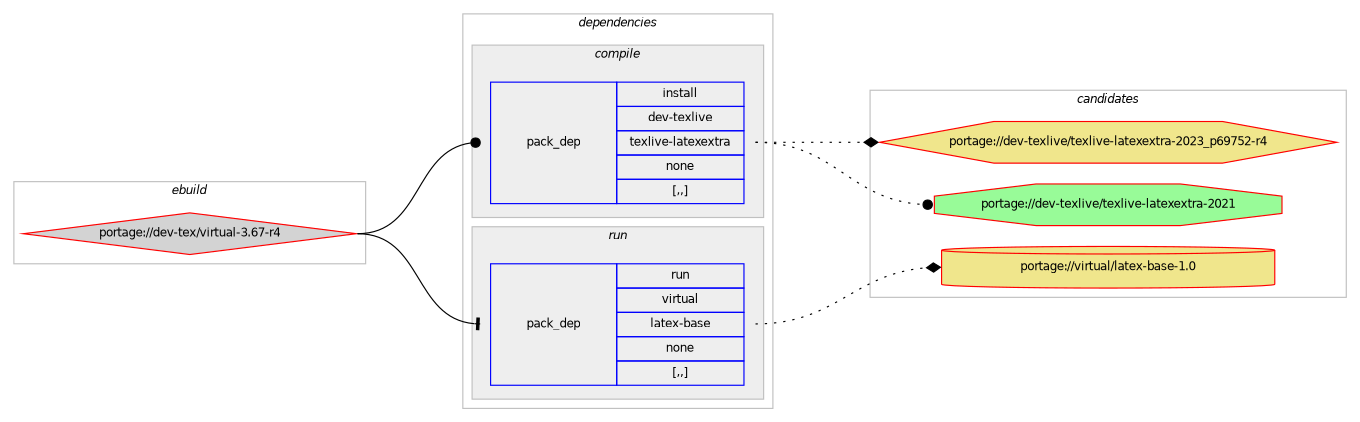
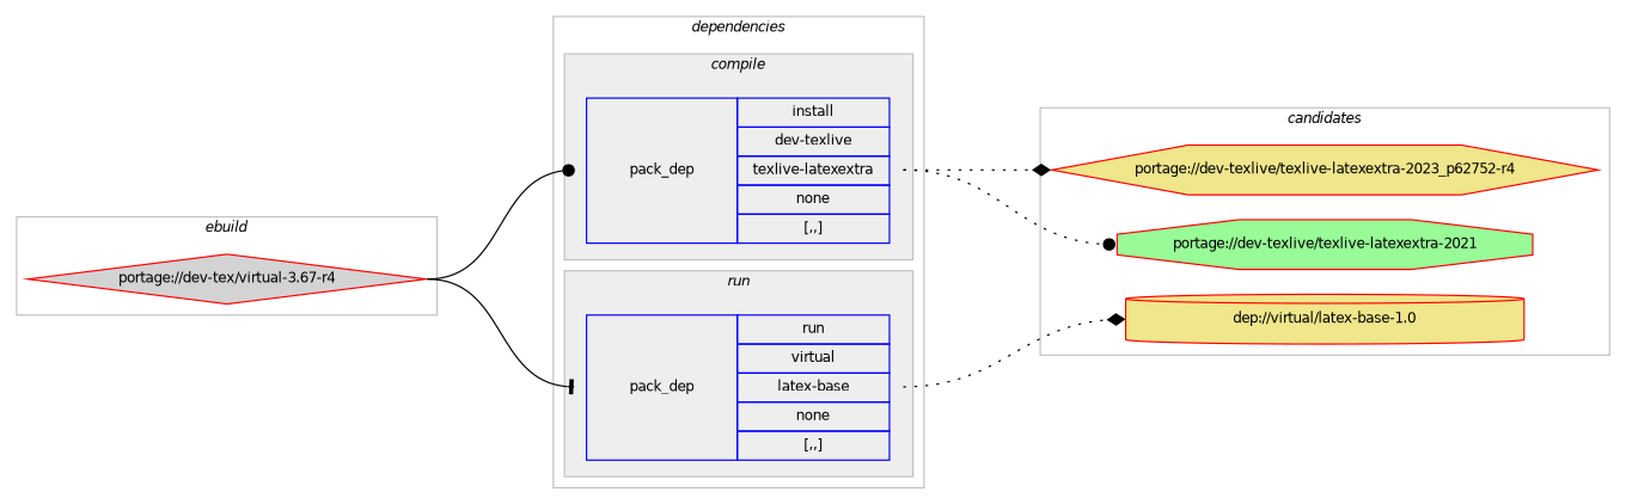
  digraph {
    compound=true
    concentrate=true
    fontname=Helvetica
    fontsize=10
    newrank=true
    rankdir=LR
    ranksep=1.5
    node [color=red fontname=Helvetica fontsize=10 shape=none style=filled]
    edge [arrowhead=dot headport=w style=dotted tailport=e weight=100]
    n1 [fillcolor=lightgrey label="portage://dev-tex/virtual-3.67-r4" shape=diamond width=4]
    n2 [color=blue label=<<TABLE BORDER="0" CELLBORDER="1" CELLSPACING="0" CELLPADDING="4" WIDTH="220"><TR><TD ROWSPAN="6" CELLPADDING="30">pack_dep</TD></TR><TR><TD WIDTH="110">install</TD></TR><TR><TD>dev-texlive</TD></TR><TR><TD>texlive-latexextra</TD></TR><TR><TD>none</TD></TR><TR><TD>[,,]</TD></TR></TABLE>> style=""]
    n3 [color=blue label=<<TABLE BORDER="0" CELLBORDER="1" CELLSPACING="0" CELLPADDING="4" WIDTH="220"><TR><TD ROWSPAN="6" CELLPADDING="30">pack_dep</TD></TR><TR><TD WIDTH="110">run</TD></TR><TR><TD>virtual</TD></TR><TR><TD>latex-base</TD></TR><TR><TD>none</TD></TR><TR><TD>[,,]</TD></TR></TABLE>> style=""]
-   n4 [fillcolor=khaki label="portage://dev-texlive/texlive-latexextra-2023_p69752-r4" shape=hexagon width=4]
+   n4 [fillcolor=khaki label="portage://dev-texlive/texlive-latexextra-2023_p62752-r4" shape=hexagon width=4]
    n5 [fillcolor=palegreen label="portage://dev-texlive/texlive-latexextra-2021" shape=octagon width=4]
-   n6 [fillcolor=khaki label="portage://virtual/latex-base-1.0" shape=cylinder width=4]
+   n6 [fillcolor=khaki label="dep://virtual/latex-base-1.0" shape=cylinder width=4]
    subgraph cluster_1 {
      color=gray
      label=<<i>dependencies</i>>
      subgraph cluster_2 {
        color=gray
        fillcolor="#eeeeee"
        label=<<i>compile</i>>
        style=filled
        subgraph sub_3 {
          color=gray
          fillcolor="#eeeeee"
          label=<<i>compile</i>>
          style=filled
          n2
        }
      }
      subgraph cluster_4 {
        color=gray
        fillcolor="#eeeeee"
        label=<<i>compile and run</i>>
        style=filled
      }
      subgraph cluster_5 {
        color=gray
        fillcolor="#eeeeee"
        label=<<i>run</i>>
        style=filled
        subgraph sub_6 {
          color=gray
          fillcolor="#eeeeee"
          label=<<i>run</i>>
          style=filled
          n3
        }
      }
    }
    subgraph cluster_7 {
      color=gray
      label=<<i>ebuild</i>>
      n1
    }
    subgraph cluster_8 {
      color=gray
      label=<<i>candidates</i>>
      rank=same
      subgraph sub_9 {
        color=black
        label=<<i>candidates</i>>
        nodesep=1
        rank=same
        n4
        n5
      }
      subgraph sub_10 {
        color=black
        label=<<i>candidates</i>>
        nodesep=1
        rank=same
        n6
      }
    }
    n1 -> n2 [style=solid weight=20]
    n1 -> n3 [arrowhead=tee style=solid weight=20]
    n2 -> n4 [arrowhead=diamond]
    n2 -> n5
    n3 -> n6 [arrowhead=diamond]
  }
